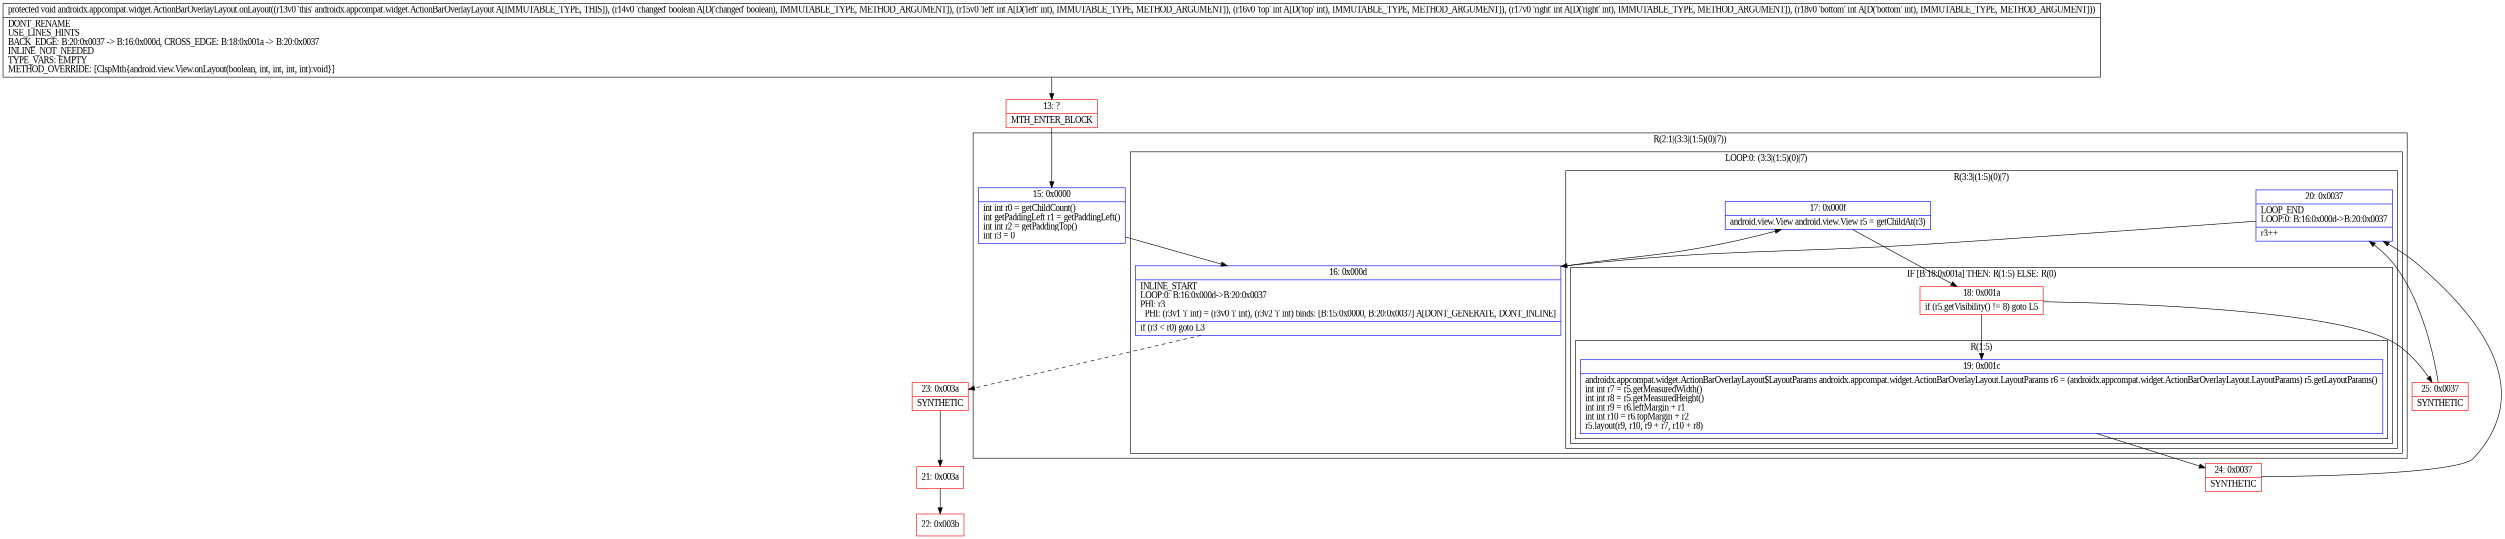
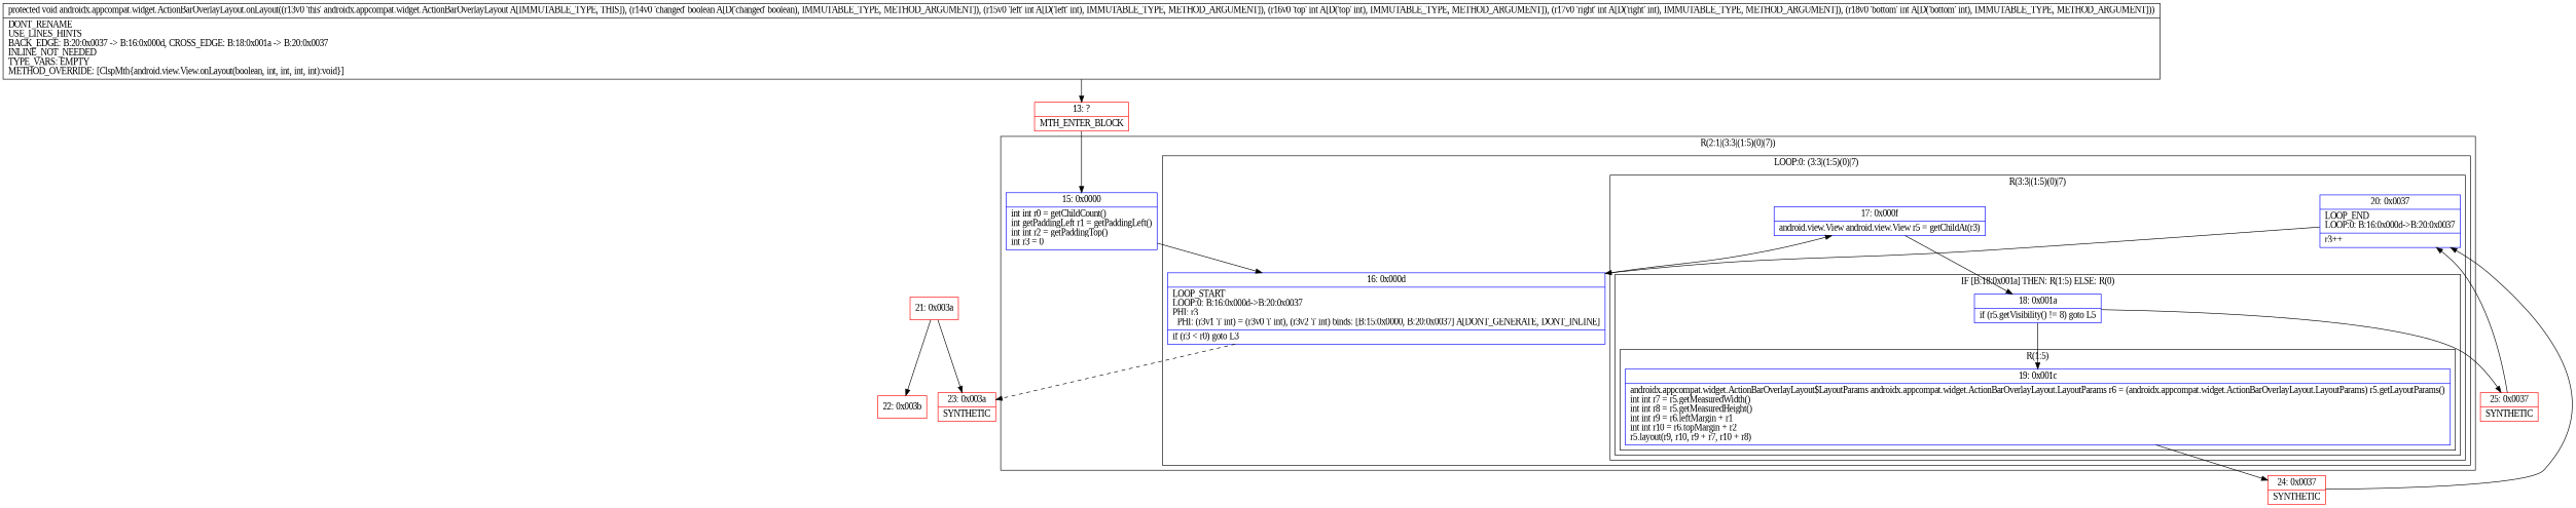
  digraph {
    fontname="Liberation Serif"
    node [color=blue fontname="Liberation Serif" shape=record]
    edge [fontname="Liberation Serif"]
    n1 [label="{19\:\ 0x001c|androidx.appcompat.widget.ActionBarOverlayLayout$LayoutParams androidx.appcompat.widget.ActionBarOverlayLayout.LayoutParams r6 = (androidx.appcompat.widget.ActionBarOverlayLayout.LayoutParams) r5.getLayoutParams()\lint int r7 = r5.getMeasuredWidth()\lint int r8 = r5.getMeasuredHeight()\lint int r9 = r6.leftMargin + r1\lint int r10 = r6.topMargin + r2\lr5.layout(r9, r10, r9 + r7, r10 + r8)\l}"]
-   n2 [color=red label="{18\:\ 0x001a|if (r5.getVisibility() != 8) goto L5\l}"]
+   n2 [label="{18\:\ 0x001a|if (r5.getVisibility() != 8) goto L5\l}"]
    n3 [label="{17\:\ 0x000f|android.view.View android.view.View r5 = getChildAt(r3)\l}"]
    n4 [label="{20\:\ 0x0037|LOOP_END\lLOOP:0: B:16:0x000d\-\>B:20:0x0037\l|r3++\l}"]
-   n5 [label="{16\:\ 0x000d|INLINE_START\lLOOP:0: B:16:0x000d\-\>B:20:0x0037\lPHI: r3 \l  PHI: (r3v1 'i' int) = (r3v0 'i' int), (r3v2 'i' int) binds: [B:15:0x0000, B:20:0x0037] A[DONT_GENERATE, DONT_INLINE]\l|if (r3 \< r0) goto L3\l}"]
+   n5 [label="{16\:\ 0x000d|LOOP_START\lLOOP:0: B:16:0x000d\-\>B:20:0x0037\lPHI: r3 \l  PHI: (r3v1 'i' int) = (r3v0 'i' int), (r3v2 'i' int) binds: [B:15:0x0000, B:20:0x0037] A[DONT_GENERATE, DONT_INLINE]\l|if (r3 \< r0) goto L3\l}"]
    n6 [label="{15\:\ 0x0000|int int r0 = getChildCount()\lint getPaddingLeft r1 = getPaddingLeft()\lint int r2 = getPaddingTop()\lint r3 = 0\l}"]
    n7 [color=red label="{24\:\ 0x0037|SYNTHETIC\l}"]
    n8 [color=red label="{25\:\ 0x0037|SYNTHETIC\l}"]
    n9 [color=red label="{23\:\ 0x003a|SYNTHETIC\l}"]
    n10 [color=red label="{21\:\ 0x003a}"]
    n11 [color=red label="{13\:\ ?|MTH_ENTER_BLOCK\l}"]
    n12 [color=red label="{22\:\ 0x003b}"]
    n13 [label="{protected void androidx.appcompat.widget.ActionBarOverlayLayout.onLayout((r13v0 'this' androidx.appcompat.widget.ActionBarOverlayLayout A[IMMUTABLE_TYPE, THIS]), (r14v0 'changed' boolean A[D('changed' boolean), IMMUTABLE_TYPE, METHOD_ARGUMENT]), (r15v0 'left' int A[D('left' int), IMMUTABLE_TYPE, METHOD_ARGUMENT]), (r16v0 'top' int A[D('top' int), IMMUTABLE_TYPE, METHOD_ARGUMENT]), (r17v0 'right' int A[D('right' int), IMMUTABLE_TYPE, METHOD_ARGUMENT]), (r18v0 'bottom' int A[D('bottom' int), IMMUTABLE_TYPE, METHOD_ARGUMENT]))  | DONT_RENAME\lUSE_LINES_HINTS\lBACK_EDGE: B:20:0x0037 \-\> B:16:0x000d, CROSS_EDGE: B:18:0x001a \-\> B:20:0x0037\lINLINE_NOT_NEEDED\lTYPE_VARS: EMPTY\lMETHOD_OVERRIDE: [ClspMth\{android.view.View.onLayout(boolean, int, int, int, int):void\}]\l}" color=""]
    subgraph cluster_1 {
      label="R(2:1|(3:3|(1:5)(0)|7))"
      n6
      subgraph cluster_2 {
        label="LOOP:0: (3:3|(1:5)(0)|7)"
        n5
        subgraph cluster_3 {
          label="R(3:3|(1:5)(0)|7)"
          n3
          n4
          subgraph cluster_4 {
            label="IF [B:18:0x001a] THEN: R(1:5) ELSE: R(0)"
            n2
            subgraph cluster_5 {
              label="R(1:5)"
              n1
            }
            subgraph cluster_6 {
              label="R(0)"
            }
          }
        }
      }
    }
    n1 -> n7
    n2 -> n1
    n2 -> n8 [style=solid]
    n3 -> n2
    n4 -> n5
    n5 -> n3
    n5 -> n9 [style=dashed]
    n6 -> n5
    n7 -> n4
    n8 -> n4
-   n9 -> n10
+   n10 -> n9
    n10 -> n12
    n11 -> n6
    n13 -> n11
  }
